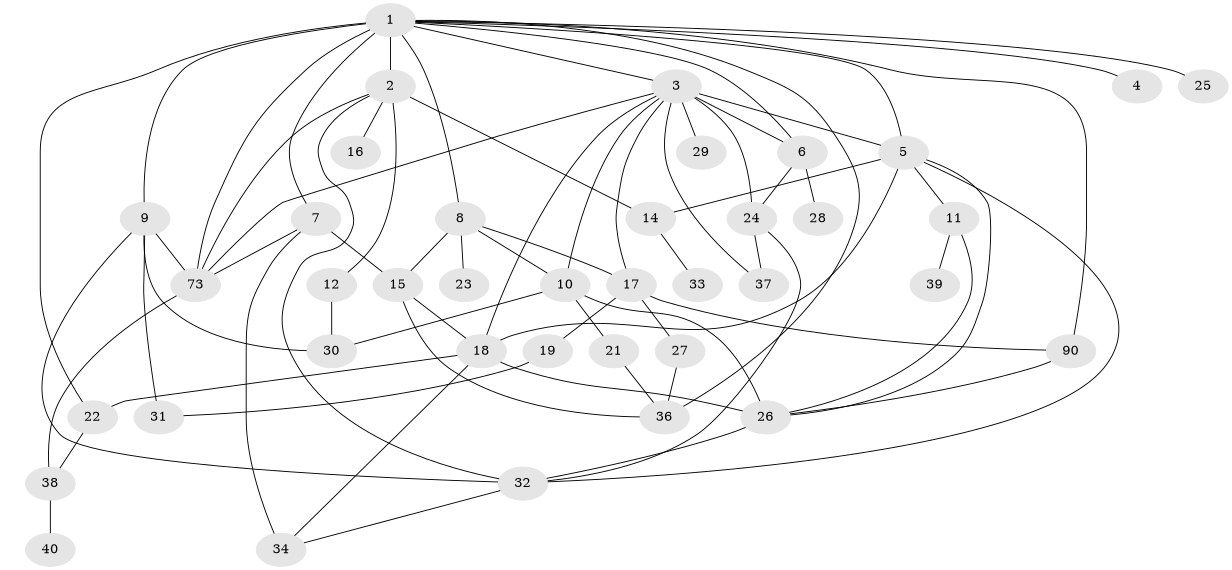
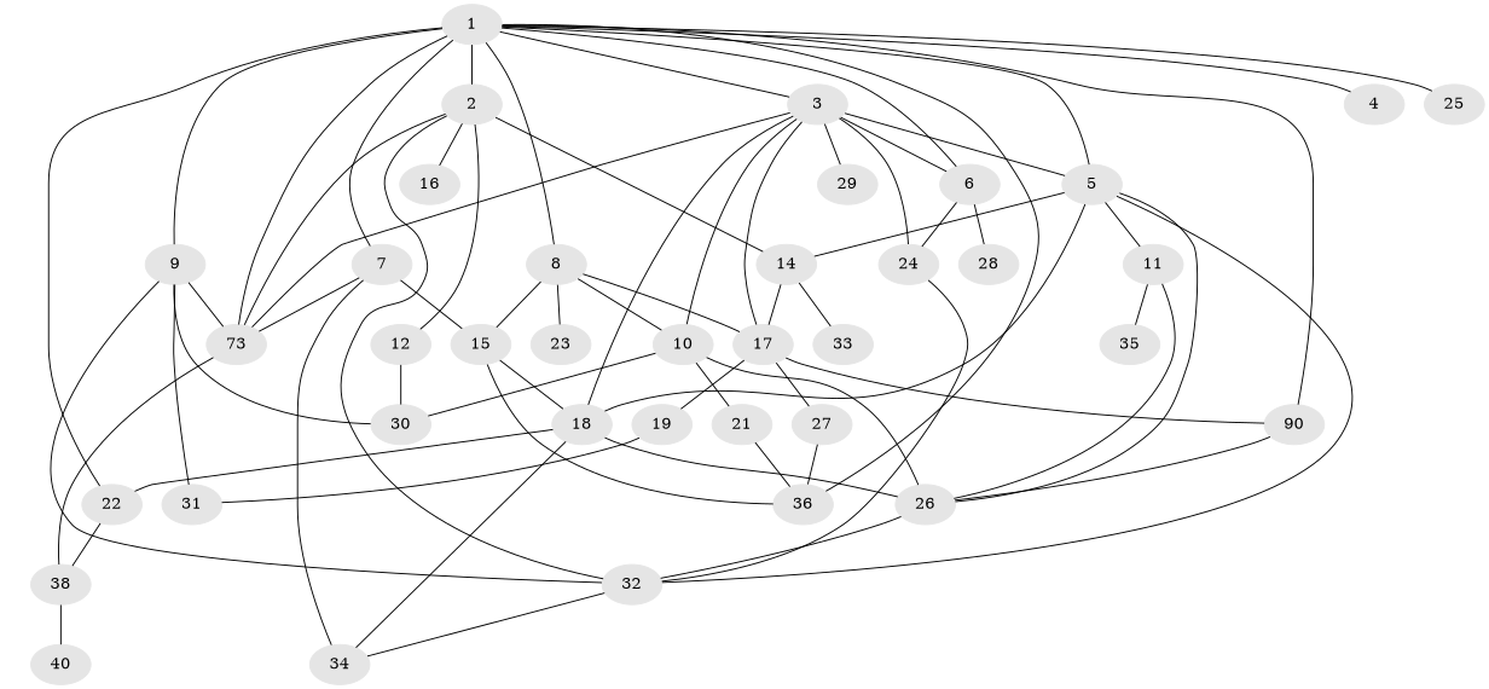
  graph {
    node [color=gray90 style=filled]
    edge [weight=1.0]
    1
    2
    3
    4
    5
    6
    7
    8
    9
    n10 [label=73]
    n11 [label=90]
    22
    25
    36
    12
    14
    16
    32
    10
    17
    18
    24
    29
-   37
    11
    26
    28
    15
    34
    23
    30
    31
    38
    33
    21
    27
    19
-   39
+   39 [label=35]
    40
    1 -- 2 [weight=7.0]
    1 -- 3
    1 -- 4
    1 -- 5
    1 -- 6
    1 -- 7
    1 -- 8
    1 -- 9 [weight=2.0]
    1 -- n10 [weight=2.0]
    1 -- n11
    1 -- 22
    1 -- 25
    1 -- 36
    2 -- n10
    2 -- 12
    2 -- 14
    2 -- 16
    2 -- 32
    3 -- 5
    3 -- 6
    3 -- n10
    3 -- 10
    3 -- 17
    3 -- 18
    3 -- 24 [weight=3.0]
    3 -- 29
-   3 -- 37
    5 -- 14 [weight=9.0]
    5 -- 32
    5 -- 18
    5 -- 11
    5 -- 26
    6 -- 24
    6 -- 28
    7 -- n10
    7 -- 15
    7 -- 34
    8 -- 10
    8 -- 17
    8 -- 15
    8 -- 23
    9 -- n10 [weight=2.0]
    9 -- 32
    9 -- 30
    9 -- 31 [weight=2.0]
    n10 -- 38
    n11 -- 26
    22 -- 38
    12 -- 30 [weight=2.0]
+   14 -- 17
    14 -- 33
    32 -- 34
    10 -- 26
    10 -- 30
    10 -- 21 [weight=2.0]
    17 -- n11 [weight=2.0]
    17 -- 27
    17 -- 19
    18 -- 22
    18 -- 26 [weight=6.0]
    18 -- 34
    24 -- 32
-   24 -- 37
    11 -- 26
    11 -- 39
    26 -- 32
    15 -- 36
    15 -- 18
    38 -- 40
    21 -- 36
    27 -- 36 [weight=2.0]
    19 -- 31
  }
